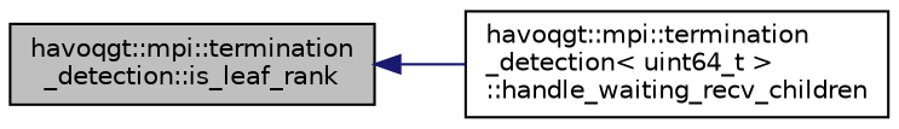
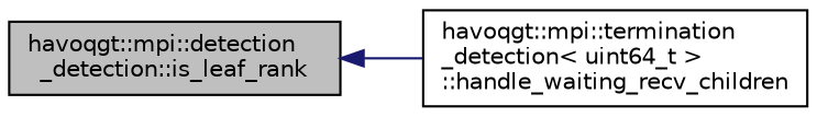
  digraph {
    rankdir=LR
    node [color=black fontname=Helvetica fontsize=10 shape=record style=filled]
-   n1 [fillcolor=grey75 fontcolor=black height=0.2 label="havoqgt::mpi::termination\l_detection::is_leaf_rank" width=0.4]
+   n1 [fillcolor=grey75 fontcolor=black height=0.2 label="havoqgt::mpi::detection\l_detection::is_leaf_rank" width=0.4]
    n2 [fillcolor=white height=0.2 label="havoqgt::mpi::termination\l_detection\< uint64_t \>\l::handle_waiting_recv_children" width=0.4]
    n1 -> n2 [color=midnightblue dir=back fontname=Helvetica fontsize=10 labelfontname=Helvetica labelfontsize=10 style=solid]
  }
